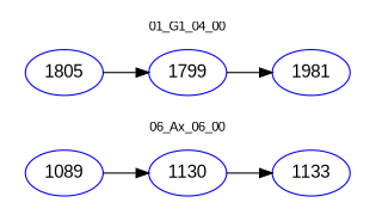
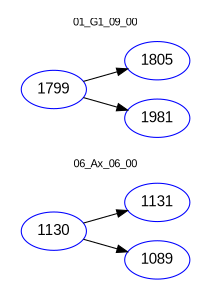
  digraph {
    fontname="Liberation Sans"
    rankdir=LR
    node [color=blue fontname="Liberation Sans"]
    edge [color=black fontname="Liberation Sans"]
    n1 [label=1130]
    n2 [label=1089]
-   n3 [label=1133]
+   n3 [label=1131]
    n4 [label=1799]
    n5 [label=1981]
    n6 [label=1805]
    subgraph cluster_1 {
      color=white
      fontsize=10
      label="06_Ax_06_00"
      n1
      n2
      n3
    }
    subgraph cluster_2 {
      color=white
      fontsize=10
-     label="01_G1_04_00"
+     label="01_G1_09_00"
      n4
      n5
      n6
    }
-   n2 -> n1
+   n1 -> n2
    n1 -> n3
    n4 -> n5
-   n6 -> n4
+   n4 -> n6
  }
